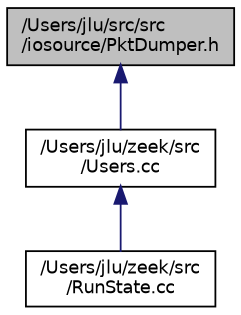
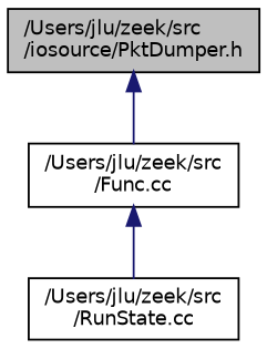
  digraph {
    node [color=black fillcolor=white fontname=Helvetica fontsize=10 shape=record style=filled]
    edge [color=midnightblue dir=back fontname=Helvetica fontsize=10 labelfontname=Helvetica labelfontsize=10 style=solid]
-   n1 [fillcolor=grey75 fontcolor=black height=0.2 label="/Users/jlu/src/src\l/iosource/PktDumper.h" width=0.4]
-   n2 [height=0.2 label="/Users/jlu/zeek/src\l/Users.cc" width=0.4]
+   n1 [fillcolor=grey75 fontcolor=black height=0.2 label="/Users/jlu/zeek/src\l/iosource/PktDumper.h" width=0.4]
+   n2 [height=0.2 label="/Users/jlu/zeek/src\l/Func.cc" width=0.4]
    n3 [height=0.2 label="/Users/jlu/zeek/src\l/RunState.cc" width=0.4]
    n1 -> n2
    n2 -> n3
  }
